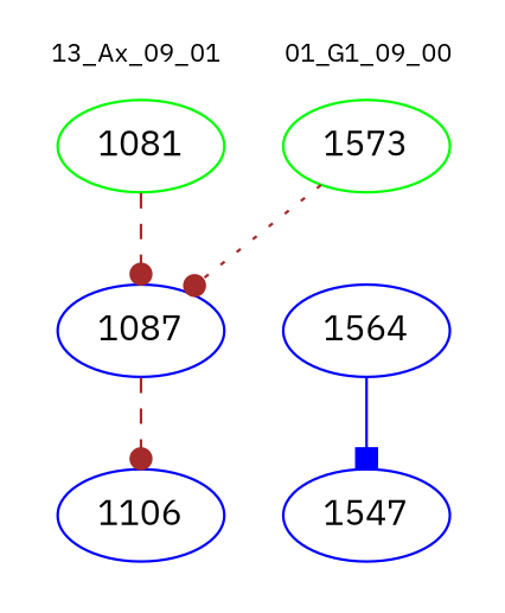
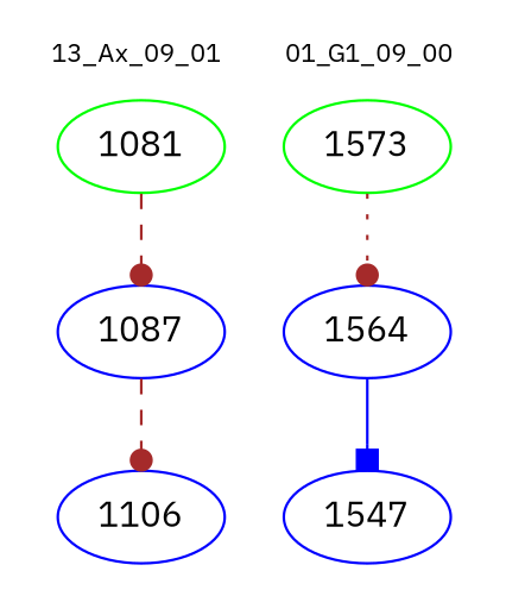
  digraph {
    fontname="IBM Plex Sans"
    node [color=blue fontname="IBM Plex Sans"]
    edge [arrowhead=dot color=brown fontname="IBM Plex Sans" style=dashed]
    n1 [color=green label=1081]
    n2 [label=1087]
    n3 [label=1106]
    n4 [color=green label=1573]
    n5 [label=1564]
    n6 [label=1547]
    subgraph cluster_1 {
      color=white
      fontsize=10
      label="13_Ax_09_01"
      n1
      n2
      n3
    }
    subgraph cluster_2 {
      color=white
      fontsize=10
      label="01_G1_09_00"
      n4
      n5
      n6
    }
    n1 -> n2
    n2 -> n3
-   n4 -> n2 [style=dotted]
+   n4 -> n5 [style=dotted]
    n5 -> n6 [arrowhead=box color=blue style=solid]
  }
